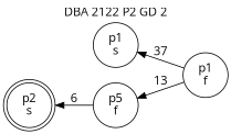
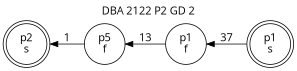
  digraph {
    fontname="Open Sans"
    label=" DBA 2122 P2 GD 2 "
    labelloc=tl
    rankdir=RL
    node [fontname="Open Sans" shape=circle]
    edge [fontname="Open Sans"]
    n1 [label="p1\nf"]
-   n2 [label="p1\ns"]
+   n2 [label="p1\ns" shape=doublecircle]
    n3 [label="p5\nf"]
    n4 [label="p2\ns" shape=doublecircle]
-   n1 -> n2 [label=37]
+   n2 -> n1 [label=37]
    n1 -> n3 [label=13]
-   n3 -> n4 [label=6]
+   n3 -> n4 [label=1]
  }
